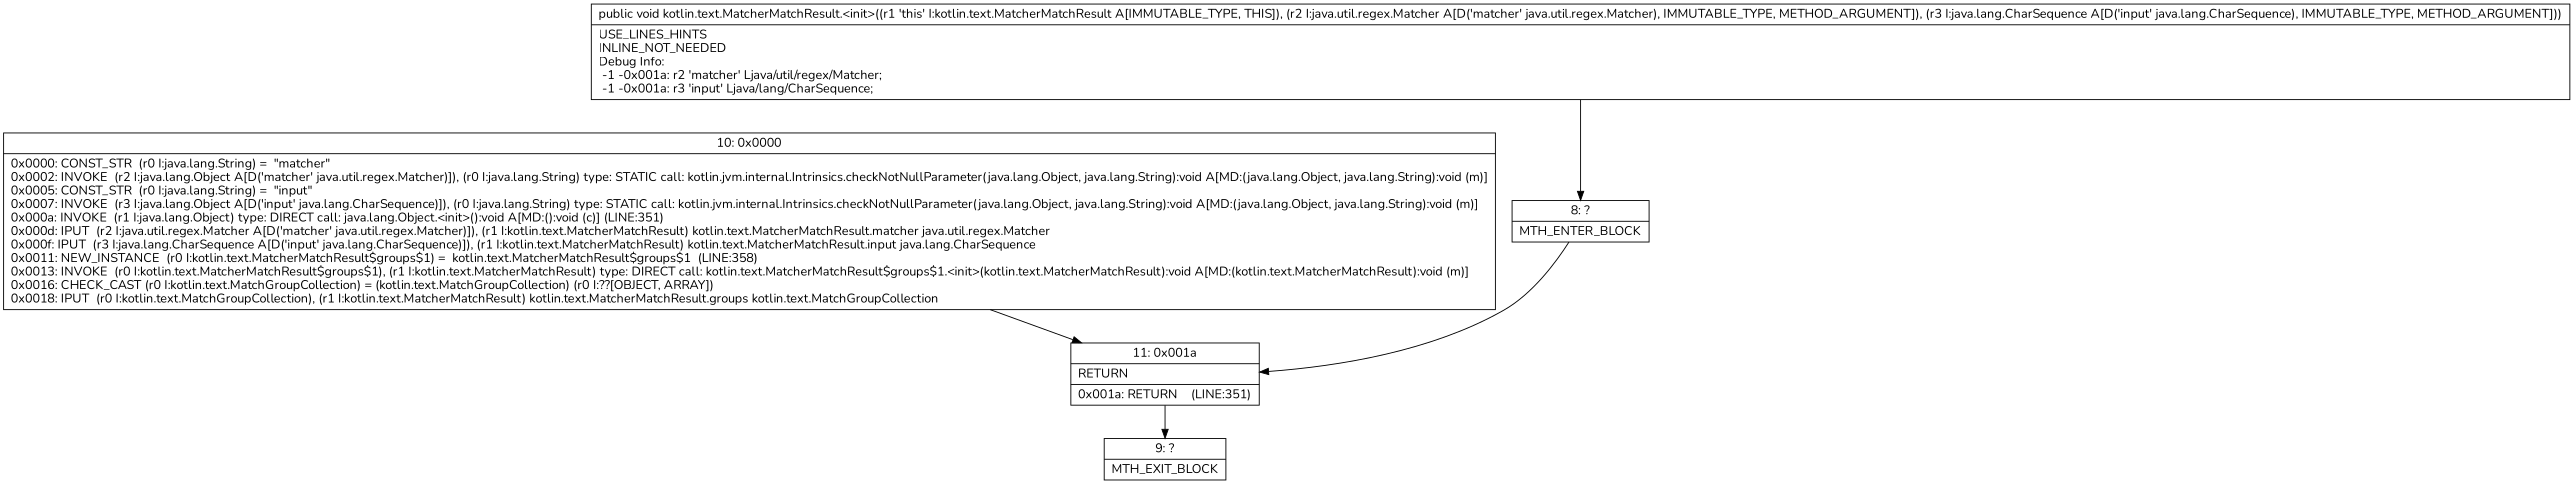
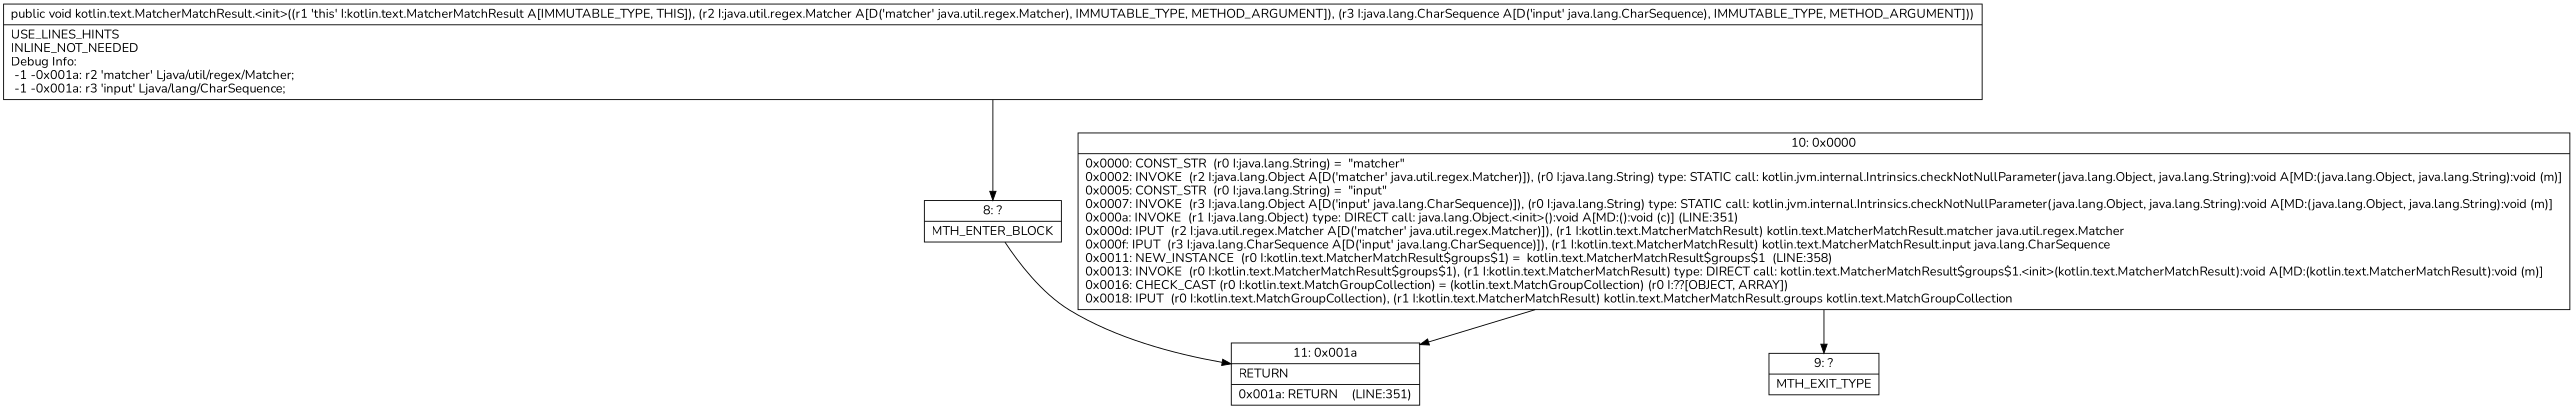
  digraph {
    fontname=Nunito
    node [fontname=Nunito shape=record]
    edge [fontname=Nunito]
    n1 [label="{8\:\ ?|MTH_ENTER_BLOCK\l}"]
    n2 [label="{11\:\ 0x001a|RETURN\l|0x001a: RETURN    (LINE:351)\l}"]
    n3 [label="{10\:\ 0x0000|0x0000: CONST_STR  (r0 I:java.lang.String) =  \"matcher\" \l0x0002: INVOKE  (r2 I:java.lang.Object A[D('matcher' java.util.regex.Matcher)]), (r0 I:java.lang.String) type: STATIC call: kotlin.jvm.internal.Intrinsics.checkNotNullParameter(java.lang.Object, java.lang.String):void A[MD:(java.lang.Object, java.lang.String):void (m)]\l0x0005: CONST_STR  (r0 I:java.lang.String) =  \"input\" \l0x0007: INVOKE  (r3 I:java.lang.Object A[D('input' java.lang.CharSequence)]), (r0 I:java.lang.String) type: STATIC call: kotlin.jvm.internal.Intrinsics.checkNotNullParameter(java.lang.Object, java.lang.String):void A[MD:(java.lang.Object, java.lang.String):void (m)]\l0x000a: INVOKE  (r1 I:java.lang.Object) type: DIRECT call: java.lang.Object.\<init\>():void A[MD:():void (c)] (LINE:351)\l0x000d: IPUT  (r2 I:java.util.regex.Matcher A[D('matcher' java.util.regex.Matcher)]), (r1 I:kotlin.text.MatcherMatchResult) kotlin.text.MatcherMatchResult.matcher java.util.regex.Matcher \l0x000f: IPUT  (r3 I:java.lang.CharSequence A[D('input' java.lang.CharSequence)]), (r1 I:kotlin.text.MatcherMatchResult) kotlin.text.MatcherMatchResult.input java.lang.CharSequence \l0x0011: NEW_INSTANCE  (r0 I:kotlin.text.MatcherMatchResult$groups$1) =  kotlin.text.MatcherMatchResult$groups$1  (LINE:358)\l0x0013: INVOKE  (r0 I:kotlin.text.MatcherMatchResult$groups$1), (r1 I:kotlin.text.MatcherMatchResult) type: DIRECT call: kotlin.text.MatcherMatchResult$groups$1.\<init\>(kotlin.text.MatcherMatchResult):void A[MD:(kotlin.text.MatcherMatchResult):void (m)]\l0x0016: CHECK_CAST (r0 I:kotlin.text.MatchGroupCollection) = (kotlin.text.MatchGroupCollection) (r0 I:??[OBJECT, ARRAY]) \l0x0018: IPUT  (r0 I:kotlin.text.MatchGroupCollection), (r1 I:kotlin.text.MatcherMatchResult) kotlin.text.MatcherMatchResult.groups kotlin.text.MatchGroupCollection \l}"]
-   n4 [label="{9\:\ ?|MTH_EXIT_BLOCK\l}"]
+   n4 [label="{9\:\ ?|MTH_EXIT_TYPE\l}"]
    n5 [label="{public void kotlin.text.MatcherMatchResult.\<init\>((r1 'this' I:kotlin.text.MatcherMatchResult A[IMMUTABLE_TYPE, THIS]), (r2 I:java.util.regex.Matcher A[D('matcher' java.util.regex.Matcher), IMMUTABLE_TYPE, METHOD_ARGUMENT]), (r3 I:java.lang.CharSequence A[D('input' java.lang.CharSequence), IMMUTABLE_TYPE, METHOD_ARGUMENT]))  | USE_LINES_HINTS\lINLINE_NOT_NEEDED\lDebug Info:\l  \-1 \-0x001a: r2 'matcher' Ljava\/util\/regex\/Matcher;\l  \-1 \-0x001a: r3 'input' Ljava\/lang\/CharSequence;\l}"]
    n1 -> n2
-   n2 -> n4
+   n3 -> n4
    n3 -> n2
    n5 -> n1
  }
